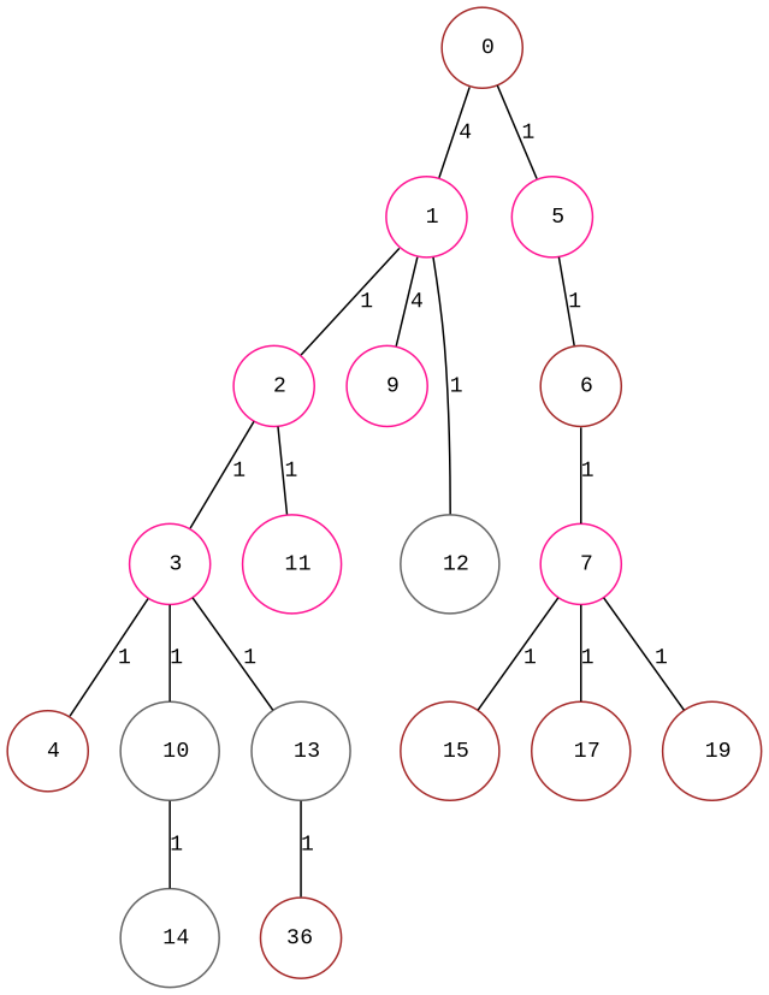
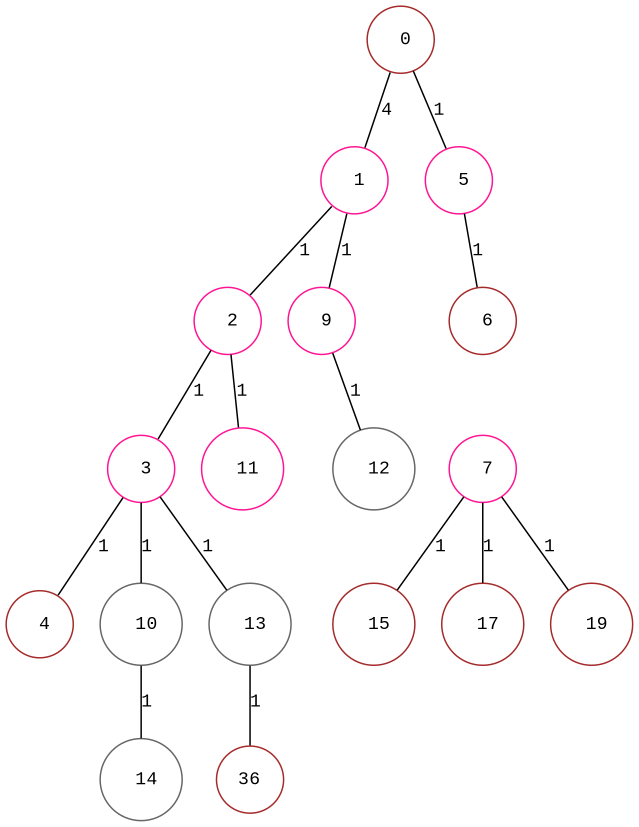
  graph {
    fixedsize="true;"
    fontname="Liberation Mono"
    node [color=brown fontname="Liberation Mono" fontsize=12 hight=.12 shape=circle]
    edge [fontname="Liberation Mono" fontsize=12]
    n1 [label=" 0" width=.12]
    n2 [color=deeppink label=" 1" width=.12]
    n3 [color=deeppink label=" 5" width=.12]
    n4 [color=deeppink label=" 2" width=.12]
    n5 [color=deeppink label=" 9" width=.12]
    n6 [label=" 6" width=.12]
    n7 [color=deeppink label=" 3" width=.12]
    n8 [color=deeppink label=" 11" width=.12]
    n9 [color=gray40 label=" 12" width=.12]
    n10 [label=" 4" width=.12]
    n11 [color=gray40 label=" 10" width=.12]
    n12 [color=gray40 label=" 13" width=.12]
    n13 [color=gray40 label=" 14" width=.12]
    n14 [label=36 width=.12]
    n15 [color=deeppink label=" 7" width=.12]
    n16 [label=" 15" width=.12]
    n17 [label=" 17" width=.12]
    n18 [label=" 19" width=.12]
    n1 -- n2 [label=4]
    n1 -- n3 [label=1]
    n2 -- n4 [label=1]
-   n2 -- n5 [label=4]
+   n2 -- n5 [label=1]
    n3 -- n6 [label=1]
    n4 -- n7 [label=1]
    n4 -- n8 [label=1]
-   n2 -- n9 [label=1]
-   n6 -- n15 [label=1]
+   n5 -- n9 [label=1]
    n7 -- n10 [label=1]
    n7 -- n11 [label=1]
    n7 -- n12 [label=1]
    n11 -- n13 [label=1]
    n12 -- n14 [label=1]
    n15 -- n16 [label=1]
    n15 -- n17 [label=1]
    n15 -- n18 [label=1]
  }
